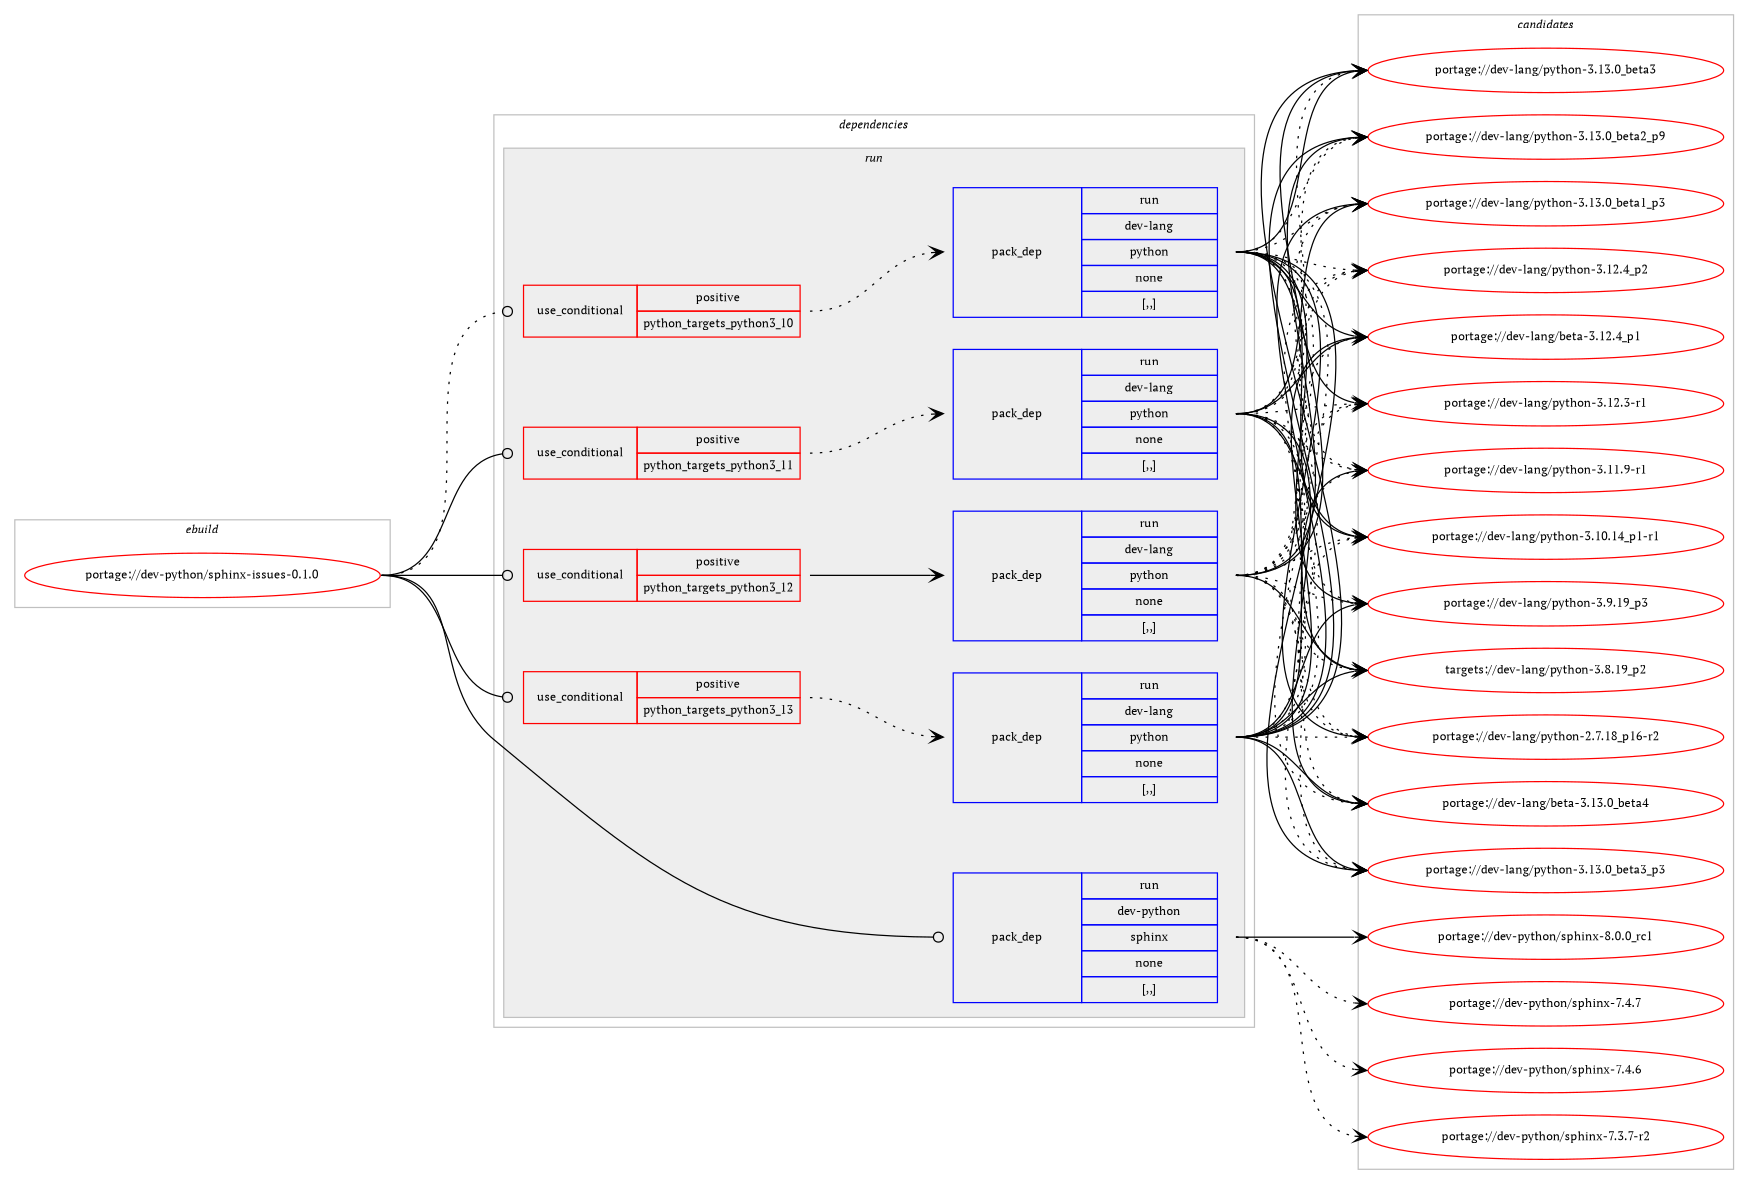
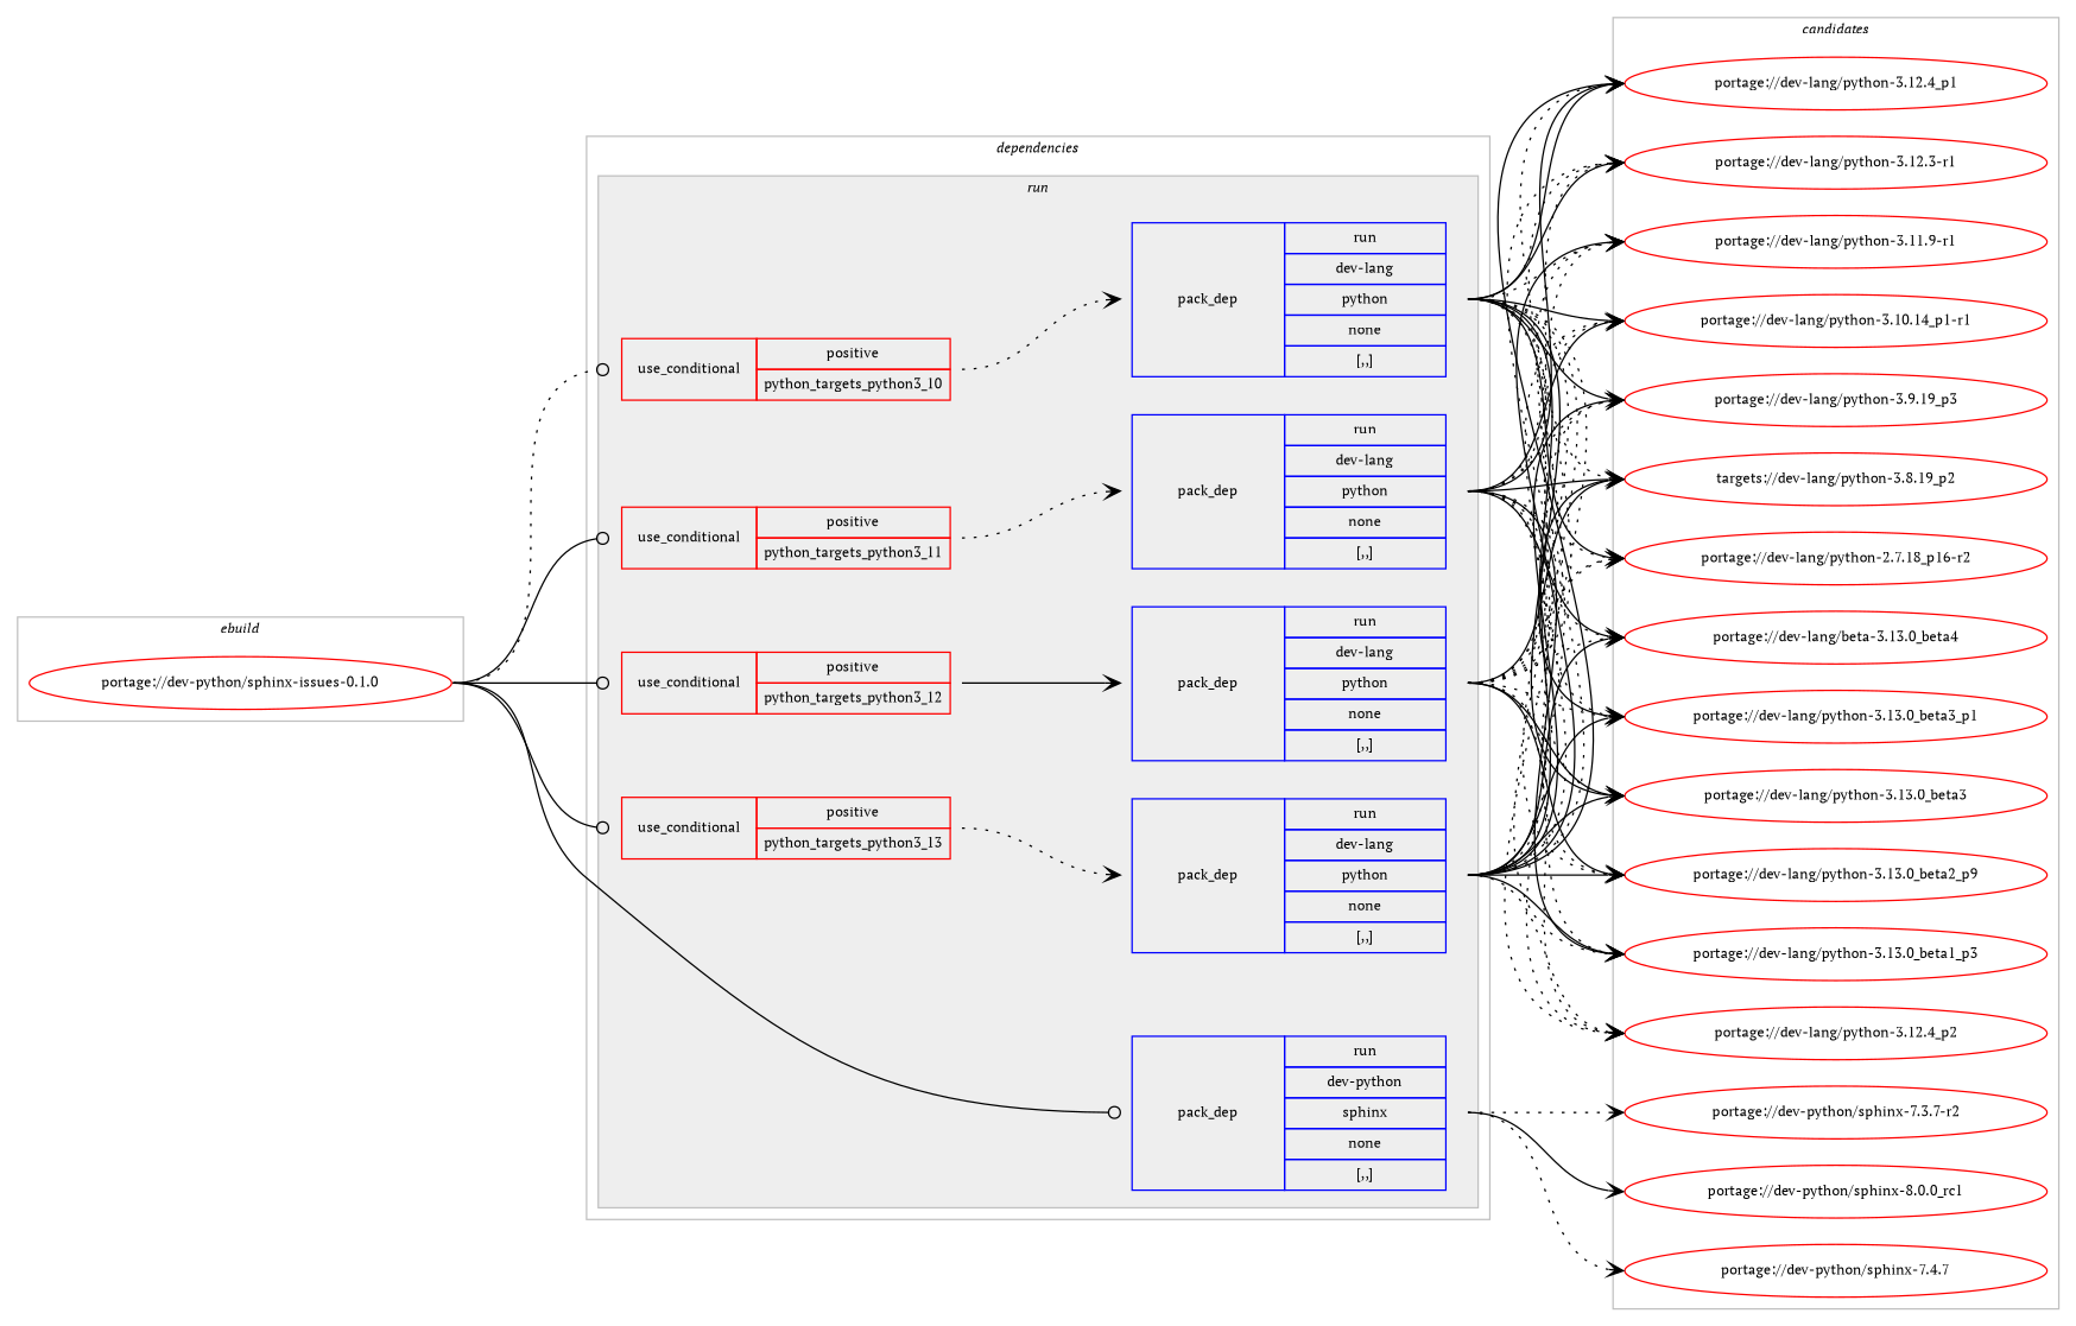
  digraph {
    compound=true
    concentrate=true
    fontname="PT Serif"
    fontsize=10
    newrank=true
    rankdir=LR
    ranksep=1.5
    node [color=red fontname="PT Serif" fontsize=10]
    edge [arrowhead=vee fontname="PT Serif" headport=w style=dotted tailport=e weight=100]
    n1 [label="portage://dev-python/sphinx-issues-0.1.0" width=4]
    n2 [color=blue label=<<TABLE BORDER="0" CELLBORDER="1" CELLSPACING="0" CELLPADDING="4" WIDTH="220"><TR><TD ROWSPAN="6" CELLPADDING="30">pack_dep</TD></TR><TR><TD WIDTH="110">run</TD></TR><TR><TD>dev-lang</TD></TR><TR><TD>python</TD></TR><TR><TD>none</TD></TR><TR><TD>[,,]</TD></TR></TABLE>> shape=none]
    n3 [label=<<TABLE BORDER="0" CELLBORDER="1" CELLSPACING="0" CELLPADDING="4"><TR><TD ROWSPAN="3" CELLPADDING="10">use_conditional</TD></TR><TR><TD>positive</TD></TR><TR><TD>python_targets_python3_10</TD></TR></TABLE>> shape=none]
    n4 [color=blue label=<<TABLE BORDER="0" CELLBORDER="1" CELLSPACING="0" CELLPADDING="4" WIDTH="220"><TR><TD ROWSPAN="6" CELLPADDING="30">pack_dep</TD></TR><TR><TD WIDTH="110">run</TD></TR><TR><TD>dev-lang</TD></TR><TR><TD>python</TD></TR><TR><TD>none</TD></TR><TR><TD>[,,]</TD></TR></TABLE>> shape=none]
    n5 [label=<<TABLE BORDER="0" CELLBORDER="1" CELLSPACING="0" CELLPADDING="4"><TR><TD ROWSPAN="3" CELLPADDING="10">use_conditional</TD></TR><TR><TD>positive</TD></TR><TR><TD>python_targets_python3_11</TD></TR></TABLE>> shape=none]
    n6 [color=blue label=<<TABLE BORDER="0" CELLBORDER="1" CELLSPACING="0" CELLPADDING="4" WIDTH="220"><TR><TD ROWSPAN="6" CELLPADDING="30">pack_dep</TD></TR><TR><TD WIDTH="110">run</TD></TR><TR><TD>dev-lang</TD></TR><TR><TD>python</TD></TR><TR><TD>none</TD></TR><TR><TD>[,,]</TD></TR></TABLE>> shape=none]
    n7 [label=<<TABLE BORDER="0" CELLBORDER="1" CELLSPACING="0" CELLPADDING="4"><TR><TD ROWSPAN="3" CELLPADDING="10">use_conditional</TD></TR><TR><TD>positive</TD></TR><TR><TD>python_targets_python3_12</TD></TR></TABLE>> shape=none]
    n8 [color=blue label=<<TABLE BORDER="0" CELLBORDER="1" CELLSPACING="0" CELLPADDING="4" WIDTH="220"><TR><TD ROWSPAN="6" CELLPADDING="30">pack_dep</TD></TR><TR><TD WIDTH="110">run</TD></TR><TR><TD>dev-lang</TD></TR><TR><TD>python</TD></TR><TR><TD>none</TD></TR><TR><TD>[,,]</TD></TR></TABLE>> shape=none]
    n9 [label=<<TABLE BORDER="0" CELLBORDER="1" CELLSPACING="0" CELLPADDING="4"><TR><TD ROWSPAN="3" CELLPADDING="10">use_conditional</TD></TR><TR><TD>positive</TD></TR><TR><TD>python_targets_python3_13</TD></TR></TABLE>> shape=none]
    n10 [color=blue label=<<TABLE BORDER="0" CELLBORDER="1" CELLSPACING="0" CELLPADDING="4" WIDTH="220"><TR><TD ROWSPAN="6" CELLPADDING="30">pack_dep</TD></TR><TR><TD WIDTH="110">run</TD></TR><TR><TD>dev-python</TD></TR><TR><TD>sphinx</TD></TR><TR><TD>none</TD></TR><TR><TD>[,,]</TD></TR></TABLE>> shape=none]
    n11 [label="portage://dev-lang/beta-3.13.0_beta4" width=4]
-   n12 [label="portage://dev-lang/python-3.13.0_beta3_p3" width=4]
+   n12 [label="portage://dev-lang/python-3.13.0_beta3_p1" width=4]
    n13 [label="portage://dev-lang/python-3.13.0_beta3" width=4]
    n14 [label="portage://dev-lang/python-3.13.0_beta2_p9" width=4]
    n15 [label="portage://dev-lang/python-3.13.0_beta1_p3" width=4]
    n16 [label="portage://dev-lang/python-3.12.4_p2" width=4]
-   n17 [label="portage://dev-lang/beta-3.12.4_p1" width=4]
+   n17 [label="portage://dev-lang/python-3.12.4_p1" width=4]
    n18 [label="portage://dev-lang/python-3.12.3-r1" width=4]
    n19 [label="portage://dev-lang/python-3.11.9-r1" width=4]
    n20 [label="portage://dev-lang/python-3.10.14_p1-r1" width=4]
    n21 [label="portage://dev-lang/python-3.9.19_p3" width=4]
    n22 [label="targets://dev-lang/python-3.8.19_p2" width=4]
    n23 [label="portage://dev-lang/python-2.7.18_p16-r2" width=4]
    n24 [label="portage://dev-python/sphinx-8.0.0_rc1" width=4]
    n25 [label="portage://dev-python/sphinx-7.4.7" width=4]
-   n26 [label="portage://dev-python/sphinx-7.4.6" width=4]
    n27 [label="portage://dev-python/sphinx-7.3.7-r2" width=4]
    subgraph cluster_1 {
      color=gray
      label=<<i>ebuild</i>>
      n1
    }
    subgraph cluster_2 {
      color=gray
      label=<<i>dependencies</i>>
      subgraph cluster_3 {
        color=gray
        fillcolor="#eeeeee"
        label=<<i>compile</i>>
        style=filled
      }
      subgraph cluster_4 {
        color=gray
        fillcolor="#eeeeee"
        label=<<i>compile and run</i>>
        style=filled
      }
      subgraph cluster_5 {
        color=gray
        fillcolor="#eeeeee"
        label=<<i>run</i>>
        style=filled
        subgraph sub_6 {
          color=gray
          fillcolor="#eeeeee"
          label=<<i>run</i>>
          style=filled
          n3
          subgraph sub_7 {
            color=gray
            fillcolor="#eeeeee"
            label=<<i>run</i>>
            style=filled
            n2
          }
        }
        subgraph sub_8 {
          color=gray
          fillcolor="#eeeeee"
          label=<<i>run</i>>
          style=filled
          n5
          subgraph sub_9 {
            color=gray
            fillcolor="#eeeeee"
            label=<<i>run</i>>
            style=filled
            n4
          }
        }
        subgraph sub_10 {
          color=gray
          fillcolor="#eeeeee"
          label=<<i>run</i>>
          style=filled
          n7
          subgraph sub_11 {
            color=gray
            fillcolor="#eeeeee"
            label=<<i>run</i>>
            style=filled
            n6
          }
        }
        subgraph sub_12 {
          color=gray
          fillcolor="#eeeeee"
          label=<<i>run</i>>
          style=filled
          n9
          subgraph sub_13 {
            color=gray
            fillcolor="#eeeeee"
            label=<<i>run</i>>
            style=filled
            n8
          }
        }
        subgraph sub_14 {
          color=gray
          fillcolor="#eeeeee"
          label=<<i>run</i>>
          style=filled
          n10
        }
      }
    }
    subgraph cluster_15 {
      color=gray
      label=<<i>candidates</i>>
      rank=same
      subgraph sub_16 {
        color=black
        label=<<i>candidates</i>>
        nodesep=1
        rank=same
        n11
        n12
        n13
        n14
        n15
        n16
        n17
        n18
        n19
        n20
        n21
        n22
        n23
      }
      subgraph sub_17 {
        color=black
        label=<<i>candidates</i>>
        nodesep=1
        rank=same
        n11
        n12
        n13
        n14
        n15
        n16
        n17
        n18
        n19
        n20
        n21
        n22
        n23
      }
      subgraph sub_18 {
        color=black
        label=<<i>candidates</i>>
        nodesep=1
        rank=same
        n11
        n12
        n13
        n14
        n15
        n16
        n17
        n18
        n19
        n20
        n21
        n22
        n23
      }
      subgraph sub_19 {
        color=black
        label=<<i>candidates</i>>
        nodesep=1
        rank=same
        n11
        n12
        n13
        n14
        n15
        n16
        n17
        n18
        n19
        n20
        n21
        n22
        n23
      }
      subgraph sub_20 {
        color=black
        label=<<i>candidates</i>>
        nodesep=1
        rank=same
        n24
        n25
-       n26
        n27
      }
    }
    n1 -> n3 [arrowhead=odot weight=20]
    n1 -> n5 [arrowhead=odot style=solid weight=20]
    n1 -> n7 [arrowhead=odot style=solid weight=20]
    n1 -> n9 [arrowhead=odot style=solid weight=20]
    n1 -> n10 [arrowhead=odot style=solid weight=20]
    n2 -> n11
    n2 -> n12 [style=solid]
    n2 -> n13 [style=solid]
    n2 -> n14
    n2 -> n15
    n2 -> n16
    n2 -> n17 [style=solid]
    n2 -> n18 [style=solid]
    n2 -> n19
    n2 -> n20 [style=solid]
    n2 -> n21 [style=solid]
    n2 -> n22
    n2 -> n23 [style=solid]
    n3 -> n2 [weight=20]
    n4 -> n11 [style=solid]
    n4 -> n12
    n4 -> n13
    n4 -> n14
    n4 -> n15 [style=solid]
    n4 -> n16
    n4 -> n17 [style=solid]
    n4 -> n18
    n4 -> n19
    n4 -> n20 [style=solid]
    n4 -> n21
    n4 -> n22 [style=solid]
    n4 -> n23
    n5 -> n4 [weight=20]
    n6 -> n11
    n6 -> n12
    n6 -> n13 [style=solid]
    n6 -> n14 [style=solid]
    n6 -> n15
    n6 -> n16
    n6 -> n17
    n6 -> n18
    n6 -> n19
    n6 -> n20
    n6 -> n21
    n6 -> n22 [style=solid]
    n6 -> n23
    n7 -> n6 [style=solid weight=20]
    n8 -> n11 [style=solid]
    n8 -> n12 [style=solid]
    n8 -> n13 [style=solid]
    n8 -> n14 [style=solid]
    n8 -> n15 [style=solid]
    n8 -> n16
    n8 -> n17 [style=solid]
    n8 -> n18
    n8 -> n19 [style=solid]
    n8 -> n20
    n8 -> n21 [style=solid]
    n8 -> n22 [style=solid]
    n8 -> n23
    n9 -> n8 [weight=20]
    n10 -> n24 [style=solid]
    n10 -> n25
-   n10 -> n26
    n10 -> n27
  }
